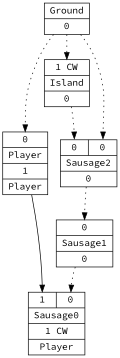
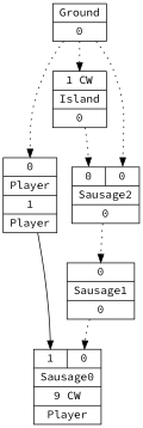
  digraph {
    fontname="Source Code Pro"
    node [fontname="Source Code Pro" shape=record]
    edge [fontname="Source Code Pro" headport=GroundP style=dotted]
    n1 [label="{{<GroundP>0}|{Player}|<PlayerOUT>1|{Player}}"]
-   n2 [label="{{<Player>1|<Sausage1P>0}|{Sausage0}|<Sausage0OUT>1 CW|{Player}}"]
+   n2 [label="{{<Player>1|<Sausage1P>0}|{Sausage0}|<Sausage0OUT>9 CW|{Player}}"]
    n3 [label="{{Ground}|<GroundOUT>0}"]
    n4 [label="{{<IslandP>0|<GroundP>0}|{Sausage2}|<Sausage2OUT>0}"]
    n5 [label="{{<Sausage0P>1 CW}|{Island}|<IslandOUT>0}"]
    n6 [label="{{<Sausage2P>0}|{Sausage1}|<Sausage1OUT>0}"]
    n1 -> n2 [headport=Player style=""]
    n3 -> n1
    n3 -> n4
    n3 -> n5 [headport=Sausage0P]
    n4 -> n6 [headport=Sausage2P]
    n5 -> n4 [headport=IslandP]
    n6 -> n2 [headport=Sausage1P]
  }
